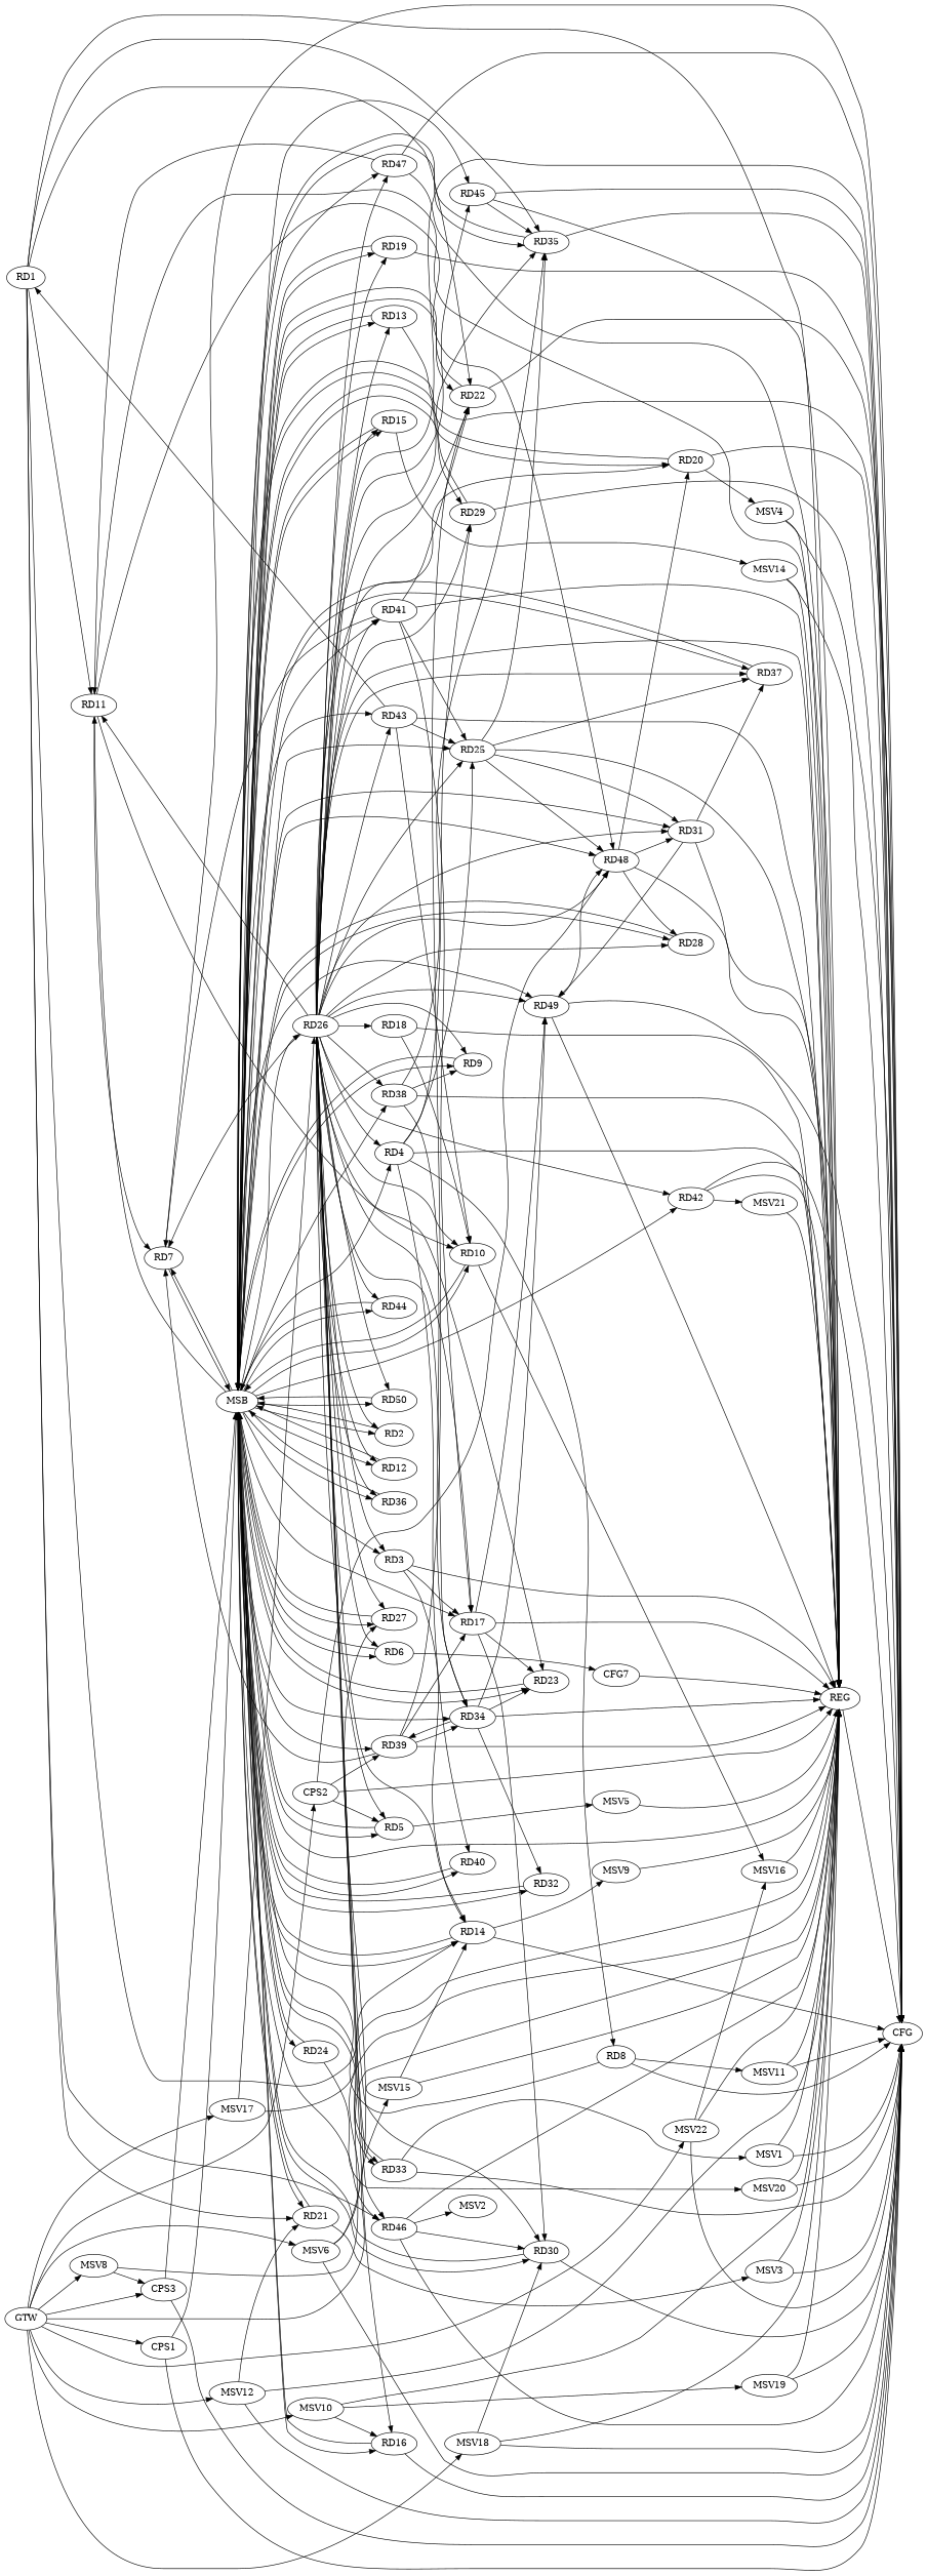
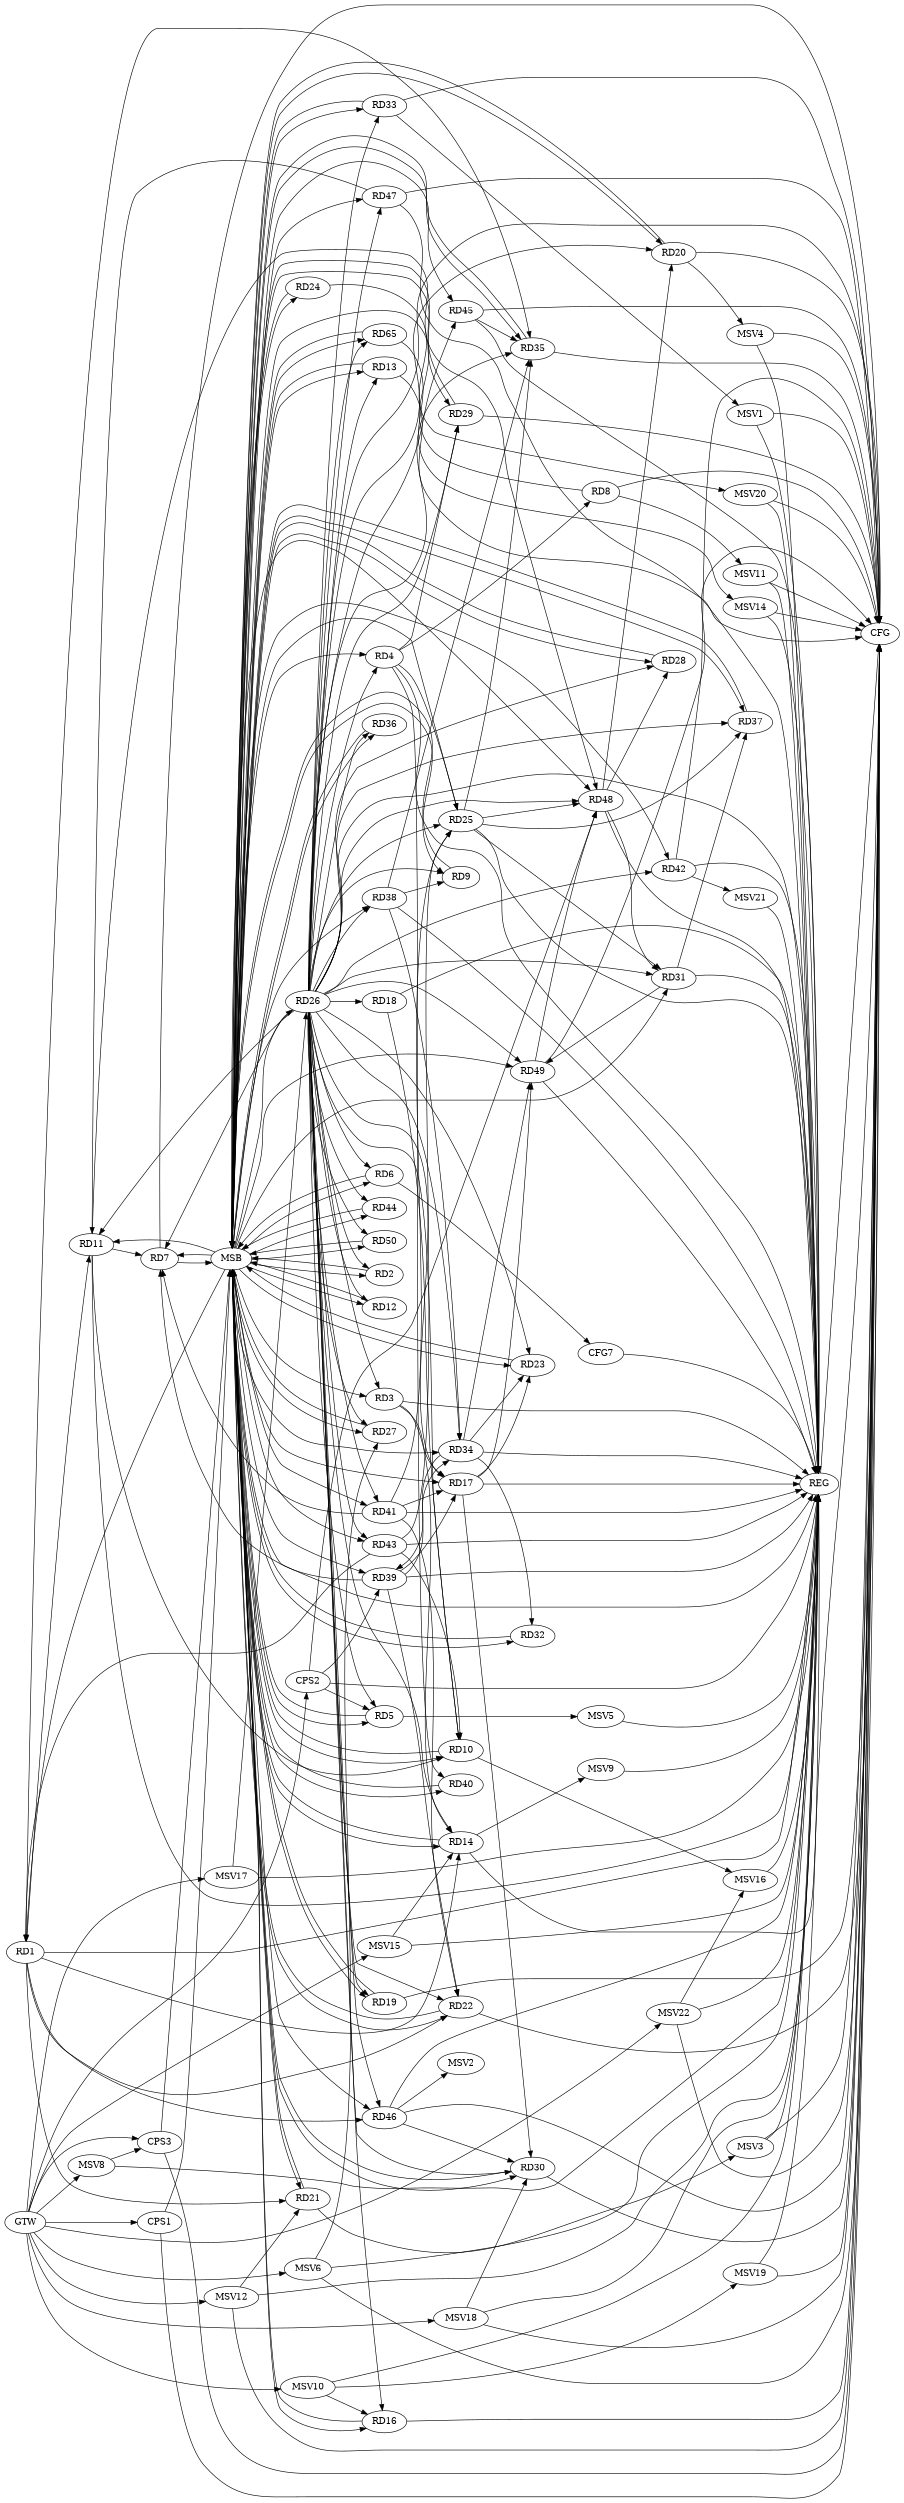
  strict digraph {
    rankdir=LR
    n1 [label=RD1]
    n2 [label=RD11]
    n3 [label=RD14]
    n4 [label=RD21]
    n5 [label=RD22]
    n6 [label=RD35]
    n7 [label=RD46]
    n8 [label=REG]
    n9 [label=RD7]
    n10 [label=RD10]
    n11 [label=RD48]
    n12 [label=MSB]
    n13 [label=CFG]
    n14 [label=MSV9]
    n15 [label=MSV3]
    n16 [label=RD30]
    n17 [label=MSV2]
    n18 [label=RD2]
    n19 [label=RD3]
    n20 [label=RD17]
    n21 [label=RD4]
    n22 [label=RD25]
    n23 [label=RD29]
    n24 [label=RD40]
    n25 [label=RD5]
    n26 [label=RD6]
    n27 [label=RD9]
    n28 [label=RD12]
    n29 [label=RD13]
-   n30 [label=RD15]
+   n30 [label=RD65]
    n31 [label=RD16]
    n32 [label=RD23]
    n33 [label=RD49]
    n34 [label=RD19]
    n35 [label=RD20]
    n36 [label=RD24]
    n37 [label=RD31]
    n38 [label=RD37]
    n39 [label=RD26]
    n40 [label=RD27]
    n41 [label=RD28]
    n42 [label=RD33]
    n43 [label=RD34]
    n44 [label=RD36]
    n45 [label=RD38]
    n46 [label=RD41]
    n47 [label=RD42]
    n48 [label=RD43]
    n49 [label=RD44]
    n50 [label=RD45]
    n51 [label=RD47]
    n52 [label=RD50]
    n53 [label=RD32]
    n54 [label=RD39]
    n55 [label=RD8]
    n56 [label=MSV11]
    n57 [label=MSV5]
    n58 [label=CFG7]
    n59 [label=MSV16]
    n60 [label=MSV14]
    n61 [label=RD18]
    n62 [label=MSV4]
    n63 [label=MSV20]
    n64 [label=MSV1]
    n65 [label=MSV21]
    n66 [label=CPS1]
    n67 [label=CPS2]
    n68 [label=CPS3]
    n69 [label=GTW]
    n70 [label=MSV6]
    n71 [label=MSV8]
    n72 [label=MSV10]
    n73 [label=MSV12]
    n74 [label=MSV15]
    n75 [label=MSV17]
    n76 [label=MSV18]
    n77 [label=MSV22]
    n78 [label=MSV19]
    n1 -> n2
    n1 -> n3
    n1 -> n4
    n1 -> n5
    n1 -> n6
    n1 -> n7
    n1 -> n8
    n2 -> n8
    n2 -> n9
    n2 -> n10
    n2 -> n11
    n3 -> n12
    n3 -> n13
    n3 -> n14
    n4 -> n12
    n4 -> n15
    n5 -> n12
    n5 -> n13
    n6 -> n12
    n6 -> n13
    n7 -> n8
    n7 -> n13
    n7 -> n16
    n7 -> n17
    n8 -> n13
    n9 -> n12
    n9 -> n13
    n10 -> n12
    n10 -> n59
    n11 -> n8
    n11 -> n35
    n11 -> n37
    n11 -> n41
+   n12 -> n1
    n12 -> n2
    n12 -> n3
    n12 -> n4
    n12 -> n5
    n12 -> n6
    n12 -> n7
    n12 -> n8
    n12 -> n9
    n12 -> n10
    n12 -> n11
    n12 -> n16
    n12 -> n18
    n12 -> n19
    n12 -> n20
    n12 -> n21
    n12 -> n22
    n12 -> n23
    n12 -> n24
    n12 -> n25
    n12 -> n26
    n12 -> n27
    n12 -> n28
    n12 -> n29
    n12 -> n30
    n12 -> n31
    n12 -> n32
    n12 -> n33
    n12 -> n34
    n12 -> n35
    n12 -> n36
    n12 -> n37
    n12 -> n38
    n12 -> n39
    n12 -> n40
    n12 -> n41
    n12 -> n42
    n12 -> n43
    n12 -> n44
    n12 -> n45
    n12 -> n46
    n12 -> n47
    n12 -> n48
    n12 -> n49
    n12 -> n50
    n12 -> n51
    n12 -> n52
    n12 -> n53
    n12 -> n54
    n14 -> n8
    n15 -> n8
    n15 -> n13
    n16 -> n12
    n16 -> n13
    n18 -> n12
    n19 -> n3
    n19 -> n8
    n19 -> n20
    n20 -> n8
    n20 -> n16
    n20 -> n32
    n20 -> n33
    n21 -> n8
    n21 -> n22
    n21 -> n23
    n21 -> n24
    n21 -> n55
    n22 -> n6
    n22 -> n8
    n22 -> n11
    n22 -> n37
    n22 -> n38
    n23 -> n12
    n23 -> n13
    n24 -> n12
    n25 -> n12
    n25 -> n57
    n26 -> n12
    n26 -> n58
    n27 -> n12
    n28 -> n12
    n29 -> n12
    n29 -> n13
    n30 -> n12
    n30 -> n60
    n31 -> n12
    n31 -> n13
    n32 -> n12
    n33 -> n8
    n33 -> n11
    n33 -> n13
    n34 -> n12
    n34 -> n13
    n35 -> n12
    n35 -> n13
    n35 -> n62
    n36 -> n12
    n36 -> n63
    n37 -> n8
    n37 -> n33
    n37 -> n38
    n38 -> n12
    n39 -> n2
    n39 -> n3
    n39 -> n5
    n39 -> n6
    n39 -> n7
    n39 -> n8
    n39 -> n9
    n39 -> n10
    n39 -> n11
    n39 -> n13
    n39 -> n16
    n39 -> n18
    n39 -> n19
    n39 -> n20
    n39 -> n21
    n39 -> n22
    n39 -> n23
    n39 -> n25
    n39 -> n26
    n39 -> n27
    n39 -> n28
    n39 -> n29
    n39 -> n30
    n39 -> n31
    n39 -> n32
    n39 -> n33
    n39 -> n34
    n39 -> n35
    n39 -> n37
    n39 -> n38
    n39 -> n40
    n39 -> n41
    n39 -> n42
    n39 -> n43
    n39 -> n44
    n39 -> n45
    n39 -> n46
    n39 -> n47
    n39 -> n48
    n39 -> n49
    n39 -> n50
    n39 -> n51
    n39 -> n52
    n39 -> n61
    n40 -> n12
    n41 -> n12
    n42 -> n12
    n42 -> n13
    n42 -> n64
    n43 -> n8
    n43 -> n32
    n43 -> n33
    n43 -> n53
    n43 -> n54
    n44 -> n12
    n45 -> n6
    n45 -> n8
    n45 -> n27
    n45 -> n43
    n46 -> n5
    n46 -> n8
    n46 -> n9
    n46 -> n20
    n46 -> n22
    n47 -> n8
    n47 -> n13
    n47 -> n65
    n48 -> n1
    n48 -> n8
    n48 -> n10
    n48 -> n22
    n49 -> n12
    n50 -> n6
    n50 -> n8
    n50 -> n13
    n51 -> n2
    n51 -> n8
    n51 -> n13
    n52 -> n12
    n53 -> n12
    n54 -> n5
    n54 -> n8
    n54 -> n9
    n54 -> n20
    n54 -> n43
    n55 -> n12
    n55 -> n13
    n55 -> n56
    n56 -> n8
    n56 -> n13
    n57 -> n8
    n58 -> n8
    n59 -> n8
    n60 -> n8
    n60 -> n13
    n61 -> n8
    n61 -> n10
    n62 -> n8
    n62 -> n13
    n63 -> n8
    n63 -> n13
    n64 -> n8
    n64 -> n13
    n65 -> n8
    n66 -> n12
    n66 -> n13
    n67 -> n8
    n67 -> n11
    n67 -> n25
    n67 -> n54
    n68 -> n12
    n68 -> n13
    n69 -> n66
    n69 -> n67
    n69 -> n68
    n69 -> n70
    n69 -> n71
    n69 -> n72
    n69 -> n73
    n69 -> n74
    n69 -> n75
    n69 -> n76
    n69 -> n77
    n70 -> n8
    n70 -> n13
    n70 -> n40
    n71 -> n8
    n71 -> n68
    n72 -> n8
    n72 -> n31
    n72 -> n78
    n73 -> n4
    n73 -> n8
    n73 -> n13
    n74 -> n3
    n74 -> n8
    n75 -> n8
    n75 -> n39
    n76 -> n8
    n76 -> n13
    n76 -> n16
    n77 -> n8
    n77 -> n13
    n77 -> n59
    n78 -> n8
    n78 -> n13
  }
